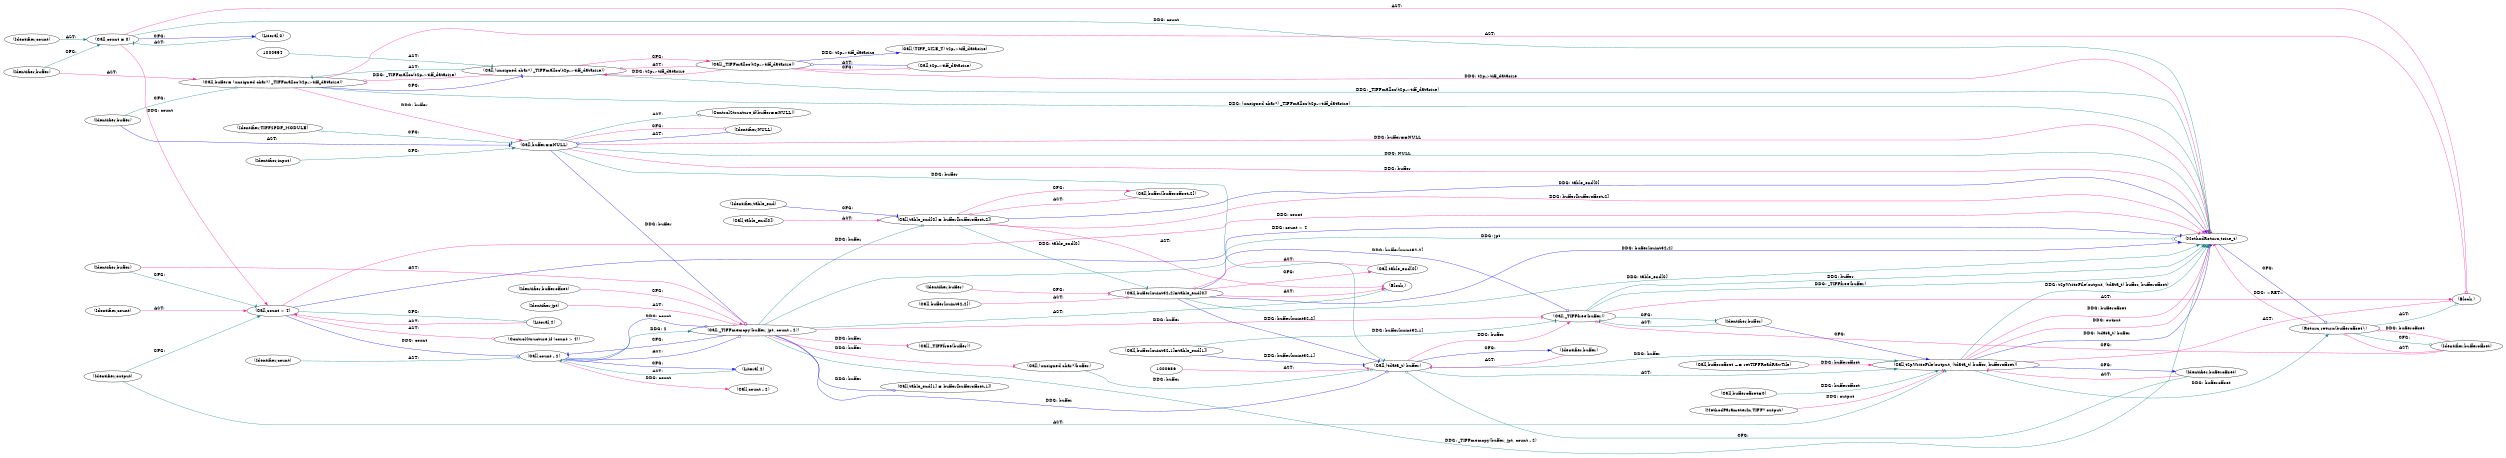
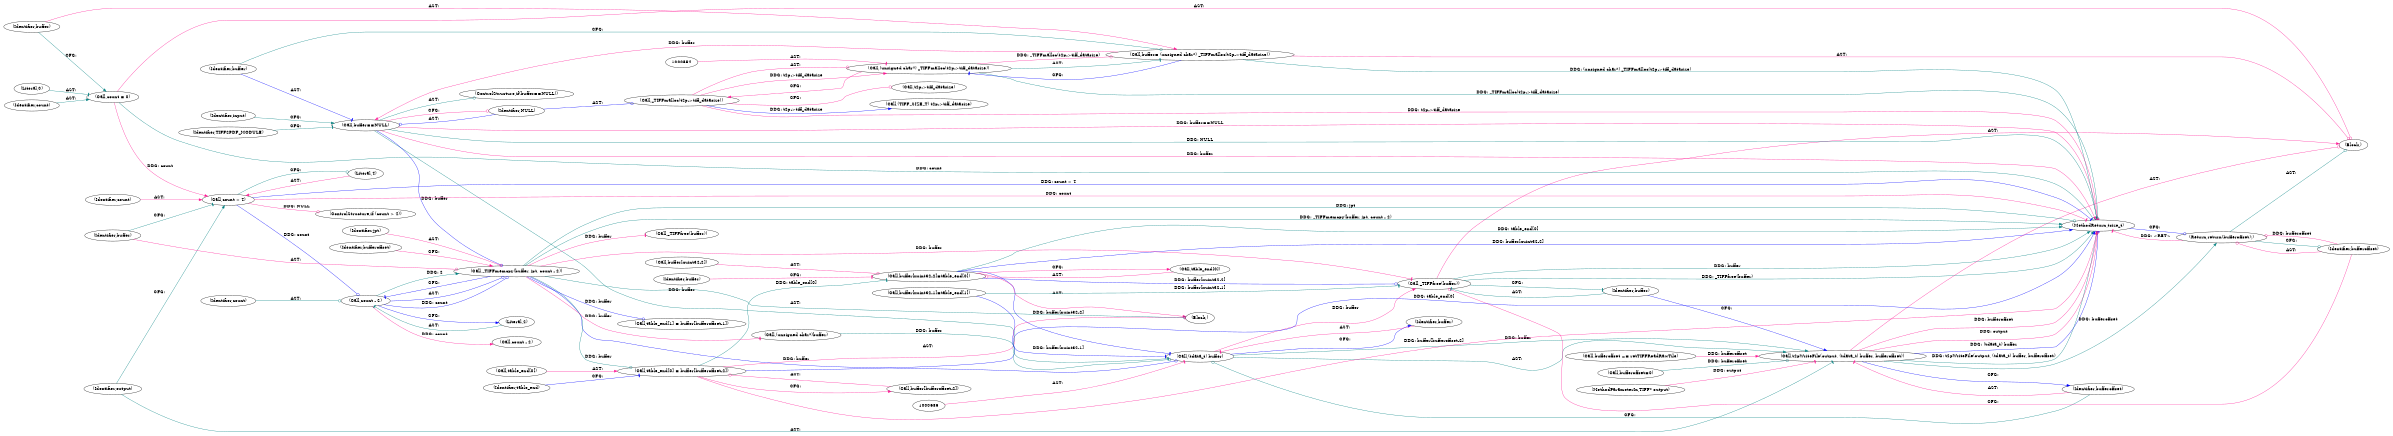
  digraph {
    rankdir=LR
    edge [arrowhead=odot color=deeppink]
    n1 [label="(Call,buffer[xuint32-2]=table_end[0])"]
    n2 [label="(Call,(tdata_t) buffer)"]
    n3 [label="(Call,_TIFFfree(buffer))"]
    n4 [label="(Block,)"]
    n5 [label="(MethodReturn,tsize_t)"]
    n6 [label="(Call,table_end[0])"]
    n7 [label="(Call,t2pWriteFile(output, (tdata_t) buffer, bufferoffset))"]
    n8 [label="(Identifier,buffer)"]
    n9 [label="(Block,)"]
    n10 [label="(Identifier,buffer)"]
    n11 [label="(Return,return(bufferoffset);)"]
    n12 [label="(Call,table_end[0] = buffer[bufferoffset-2])"]
    n13 [label="(Call,buffer[bufferoffset-2])"]
    n14 [label="(Call,_TIFFmemcpy(buffer, jpt, count - 2))"]
    n15 [label="(Call,count - 2)"]
    n16 [label="(Call,_TIFFfree(buffer))"]
    n17 [label="(Call,table_end[1] = buffer[bufferoffset-1])"]
    n18 [label="(Call,(unsigned char*)buffer)"]
    n19 [label="(Literal,2)"]
    n20 [label="(Call,count - 2)"]
    n21 [label="(Call,buffer==NULL)"]
    n22 [label="(Identifier,NULL)"]
    n23 [label="(ControlStructure,if(buffer==NULL))"]
    n24 [label="(Call,buffer= (unsigned char*) _TIFFmalloc(t2p->tiff_datasize))"]
    n25 [label="(Call,(unsigned char*) _TIFFmalloc(t2p->tiff_datasize))"]
    n26 [label="(Call,_TIFFmalloc(t2p->tiff_datasize))"]
    n27 [label="(Call,t2p->tiff_datasize)"]
    n28 [label="(Call,(TIFF_SIZE_T) t2p->tiff_datasize)"]
    n29 [label="(Call,count > 4)"]
    n30 [label="(ControlStructure,if (count > 4))"]
    n31 [label="(Literal,4)"]
    n32 [label="(Call,count = 0)"]
    n33 [label="(Literal,0)"]
    n34 [label="(Identifier,bufferoffset)"]
    n35 [label="(Identifier,bufferoffset)"]
    n36 [label="(Identifier,count)"]
    n37 [label="(Identifier,table_end)"]
    n38 [label="(Identifier,jpt)"]
    n39 [label="(Call,buffer[xuint32-1]=table_end[1])"]
    n40 [label="(Call,bufferoffset += retTIFFReadRawTile)"]
    n41 [label="(Identifier,input)"]
    n42 [label="(Call,bufferoffset=0)"]
    n43 [label="(Call,table_end[0])"]
    n44 [label="(Identifier,count)"]
    n45 [label="(Identifier,TIFF2PDF_MODULE)"]
    n46 [label="(Identifier,count)"]
    n47 [label="(Identifier,buffer)"]
    n48 [label="(Identifier,bufferoffset)"]
    n49 [label="(Identifier,buffer)"]
    n50 [label="(MethodParameterIn,TIFF* output)"]
    n51 [label="(Identifier,buffer)"]
    n52 [label="(Identifier,output)"]
    n53 [label="(Call,buffer[xuint32-2])"]
    n54 [label="(Identifier,buffer)"]
    1000554
    1000686
    n1 -> n2 [arrowhead=tee color=blue label="DDG: buffer[xuint32-2]"]
    n1 -> n3 [color=blue label="DDG: buffer[xuint32-2]"]
    n1 -> n4 [arrowhead=normal label="AST: "]
    n1 -> n5 [arrowhead=normal color=teal label="DDG: table_end[0]"]
    n1 -> n5 [arrowhead=normal color=blue label="DDG: buffer[xuint32-2]"]
    n1 -> n6 [arrowhead=normal label="CFG: "]
    n2 -> n3 [arrowhead=normal label="DDG: buffer"]
    n2 -> n7 [arrowhead=normal color=teal label="AST: "]
    n2 -> n7 [arrowhead=normal color=teal label="DDG: buffer"]
    n2 -> n8 [arrowhead=normal color=blue label="CFG: "]
    n3 -> n5 [arrowhead=normal color=teal label="DDG: _TIFFfree(buffer)"]
    n3 -> n5 [arrowhead=normal color=teal label="DDG: buffer"]
    n3 -> n9 [arrowhead=normal label="AST: "]
    n3 -> n10 [arrowhead=tee color=teal label="CFG: "]
    n5 -> n11 [color=blue label="CFG: "]
    n6 -> n1 [label="AST: "]
    n7 -> n5 [label="DDG: output"]
    n7 -> n5 [arrowhead=tee color=blue label="DDG: (tdata_t) buffer"]
    n7 -> n5 [arrowhead=normal color=teal label="DDG: t2pWriteFile(output, (tdata_t) buffer, bufferoffset)"]
    n7 -> n5 [label="DDG: bufferoffset"]
    n7 -> n9 [label="AST: "]
    n7 -> n11 [arrowhead=normal color=teal label="DDG: bufferoffset"]
    n7 -> n34 [arrowhead=normal color=blue label="CFG: "]
    n8 -> n2 [arrowhead=tee label="AST: "]
    n10 -> n3 [arrowhead=tee color=teal label="AST: "]
    n10 -> n7 [arrowhead=normal color=blue label="CFG: "]
    n11 -> n5 [arrowhead=tee label="DDG: <RET>"]
    n11 -> n9 [color=teal label="AST: "]
    n11 -> n35 [color=teal label="CFG: "]
    n12 -> n1 [arrowhead=tee color=teal label="DDG: table_end[0]"]
    n12 -> n4 [arrowhead=tee label="AST: "]
    n12 -> n5 [arrowhead=normal label="DDG: buffer[bufferoffset-2]"]
    n12 -> n5 [arrowhead=normal color=blue label="DDG: table_end[0]"]
    n12 -> n13 [arrowhead=normal label="CFG: "]
    n13 -> n12 [label="AST: "]
    n14 -> n2 [color=blue label="DDG: buffer"]
    n14 -> n3 [arrowhead=tee label="DDG: buffer"]
    n14 -> n4 [color=teal label="AST: "]
    n14 -> n5 [arrowhead=normal color=teal label="DDG: _TIFFmemcpy(buffer, jpt, count - 2)"]
    n14 -> n5 [color=teal label="DDG: jpt"]
    n14 -> n12 [color=teal label="DDG: buffer"]
    n14 -> n15 [arrowhead=tee color=blue label="CFG: "]
    n14 -> n16 [arrowhead=tee label="DDG: buffer"]
    n14 -> n17 [color=blue label="DDG: buffer"]
    n14 -> n18 [arrowhead=tee label="DDG: buffer"]
    n15 -> n14 [color=blue label="AST: "]
    n15 -> n14 [color=blue label="DDG: count"]
    n15 -> n14 [arrowhead=normal color=teal label="DDG: 2"]
    n15 -> n19 [arrowhead=normal color=blue label="CFG: "]
    n15 -> n20 [arrowhead=normal label="DDG: count"]
    n18 -> n2 [color=teal label="DDG: buffer"]
    n19 -> n15 [arrowhead=tee color=teal label="AST: "]
    n21 -> n2 [arrowhead=tee color=teal label="DDG: buffer"]
    n21 -> n5 [arrowhead=tee label="DDG: buffer==NULL"]
    n21 -> n5 [arrowhead=normal color=teal label="DDG: NULL"]
    n21 -> n5 [arrowhead=normal label="DDG: buffer"]
    n21 -> n14 [color=blue label="DDG: buffer"]
    n21 -> n22 [label="CFG: "]
    n21 -> n23 [color=teal label="AST: "]
    n22 -> n21 [color=blue label="AST: "]
    n24 -> n5 [arrowhead=tee color=teal label="DDG: (unsigned char*) _TIFFmalloc(t2p->tiff_datasize)"]
    n24 -> n9 [label="AST: "]
    n24 -> n21 [arrowhead=normal label="DDG: buffer"]
    n24 -> n25 [arrowhead=tee color=blue label="CFG: "]
    n25 -> n5 [color=teal label="DDG: _TIFFmalloc(t2p->tiff_datasize)"]
    n25 -> n24 [arrowhead=tee color=teal label="AST: "]
    n25 -> n24 [label="DDG: _TIFFmalloc(t2p->tiff_datasize)"]
    n25 -> n26 [arrowhead=normal label="CFG: "]
    n26 -> n5 [arrowhead=tee label="DDG: t2p->tiff_datasize"]
    n26 -> n25 [label="AST: "]
    n26 -> n25 [arrowhead=normal label="DDG: t2p->tiff_datasize"]
    n26 -> n27 [label="CFG: "]
    n26 -> n28 [arrowhead=normal color=blue label="DDG: t2p->tiff_datasize"]
-   n27 -> n26 [color=blue label="AST: "]
+   n22 -> n26 [color=blue label="AST: "]
    n29 -> n5 [arrowhead=tee label="DDG: count"]
    n29 -> n5 [arrowhead=tee color=blue label="DDG: count > 4"]
    n29 -> n15 [color=blue label="DDG: count"]
-   n29 -> n30 [label="AST: "]
+   n29 -> n30 [label="DDG: NULL"]
    n29 -> n31 [color=teal label="CFG: "]
    n31 -> n29 [arrowhead=normal label="AST: "]
    n32 -> n5 [color=teal label="DDG: count"]
    n32 -> n9 [label="AST: "]
    n32 -> n29 [arrowhead=normal label="DDG: count"]
-   n32 -> n33 [arrowhead=normal color=blue label="CFG: "]
    n33 -> n32 [arrowhead=tee color=teal label="AST: "]
    n34 -> n2 [color=teal label="CFG: "]
    n34 -> n7 [arrowhead=tee label="AST: "]
    n35 -> n3 [label="CFG: "]
    n35 -> n11 [label="AST: "]
    n35 -> n11 [label="DDG: bufferoffset"]
    n36 -> n29 [arrowhead=normal label="AST: "]
    n37 -> n12 [arrowhead=tee color=blue label="CFG: "]
    n38 -> n14 [label="AST: "]
    n39 -> n2 [arrowhead=tee color=blue label="DDG: buffer[xuint32-1]"]
    n39 -> n3 [arrowhead=tee color=teal label="DDG: buffer[xuint32-1]"]
    n40 -> n7 [arrowhead=normal label="DDG: bufferoffset"]
    n41 -> n21 [arrowhead=normal color=teal label="CFG: "]
-   n42 -> n7 [arrowhead=normal color=teal label="DDG: bufferoffset"]
+   n42 -> n7 [color=teal label="DDG: bufferoffset"]
    n43 -> n12 [arrowhead=normal label="AST: "]
    n44 -> n15 [color=teal label="AST: "]
    n45 -> n21 [arrowhead=tee color=teal label="CFG: "]
    n46 -> n32 [arrowhead=normal color=teal label="AST: "]
    n47 -> n21 [arrowhead=tee color=blue label="AST: "]
    n47 -> n24 [color=teal label="CFG: "]
    n48 -> n14 [arrowhead=normal label="CFG: "]
    n49 -> n24 [arrowhead=normal label="AST: "]
    n49 -> n32 [arrowhead=normal color=teal label="CFG: "]
    n50 -> n7 [arrowhead=tee label="DDG: output"]
    n51 -> n1 [arrowhead=tee label="CFG: "]
    n52 -> n7 [arrowhead=tee color=teal label="AST: "]
    n52 -> n29 [arrowhead=normal color=teal label="CFG: "]
    n53 -> n1 [label="AST: "]
    n54 -> n14 [label="AST: "]
    n54 -> n29 [arrowhead=tee color=teal label="CFG: "]
-   1000554 -> n25 [arrowhead=tee color=teal label="AST: "]
+   1000554 -> n25 [arrowhead=tee label="AST: "]
    1000686 -> n2 [arrowhead=tee label="AST: "]
  }
